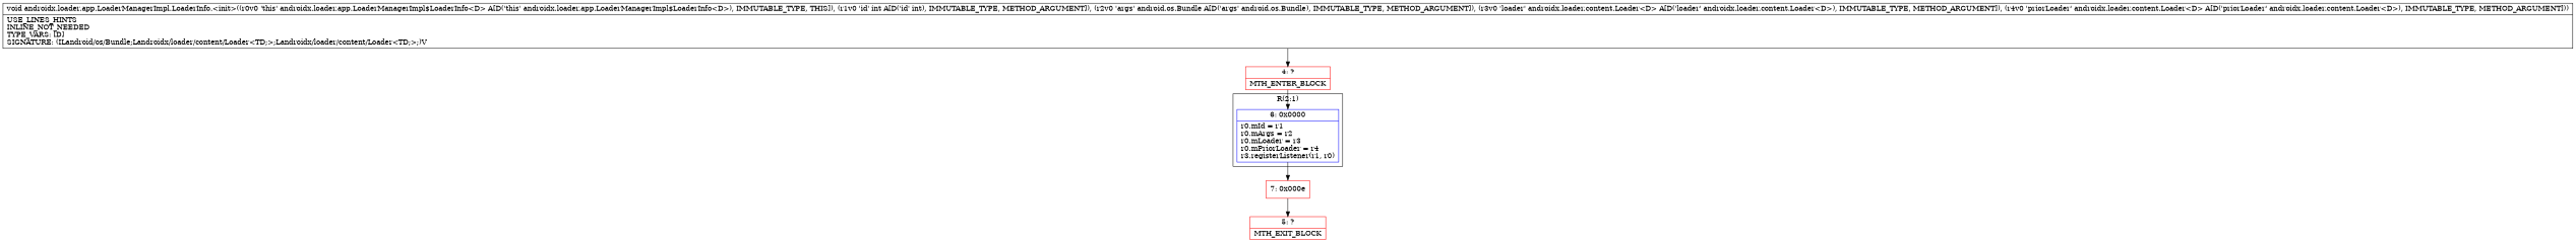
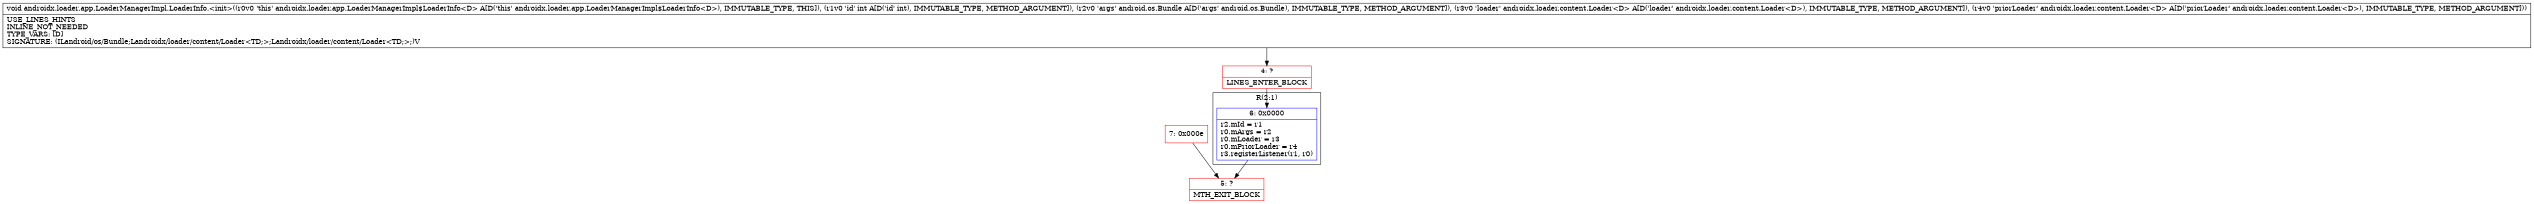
  digraph {
    node [color=red shape=record]
-   n1 [color=blue label="{6\:\ 0x0000|r0.mId = r1\lr0.mArgs = r2\lr0.mLoader = r3\lr0.mPriorLoader = r4\lr3.registerListener(r1, r0)\l}"]
+   n1 [color=blue label="{6\:\ 0x0000|r2.mId = r1\lr0.mArgs = r2\lr0.mLoader = r3\lr0.mPriorLoader = r4\lr3.registerListener(r1, r0)\l}"]
    n2 [label="{7\:\ 0x000e}"]
    n3 [label="{5\:\ ?|MTH_EXIT_BLOCK\l}"]
-   n4 [label="{4\:\ ?|MTH_ENTER_BLOCK\l}"]
+   n4 [label="{4\:\ ?|LINES_ENTER_BLOCK\l}"]
    n5 [label="{void androidx.loader.app.LoaderManagerImpl.LoaderInfo.\<init\>((r0v0 'this' androidx.loader.app.LoaderManagerImpl$LoaderInfo\<D\> A[D('this' androidx.loader.app.LoaderManagerImpl$LoaderInfo\<D\>), IMMUTABLE_TYPE, THIS]), (r1v0 'id' int A[D('id' int), IMMUTABLE_TYPE, METHOD_ARGUMENT]), (r2v0 'args' android.os.Bundle A[D('args' android.os.Bundle), IMMUTABLE_TYPE, METHOD_ARGUMENT]), (r3v0 'loader' androidx.loader.content.Loader\<D\> A[D('loader' androidx.loader.content.Loader\<D\>), IMMUTABLE_TYPE, METHOD_ARGUMENT]), (r4v0 'priorLoader' androidx.loader.content.Loader\<D\> A[D('priorLoader' androidx.loader.content.Loader\<D\>), IMMUTABLE_TYPE, METHOD_ARGUMENT]))  | USE_LINES_HINTS\lINLINE_NOT_NEEDED\lTYPE_VARS: [D]\lSIGNATURE: (ILandroid\/os\/Bundle;Landroidx\/loader\/content\/Loader\<TD;\>;Landroidx\/loader\/content\/Loader\<TD;\>;)V\l}" color=""]
    subgraph cluster_1 {
      label="R(2:1)"
      n1
    }
-   n1 -> n2
+   n1 -> n3
    n2 -> n3
    n4 -> n1
    n5 -> n4
  }
